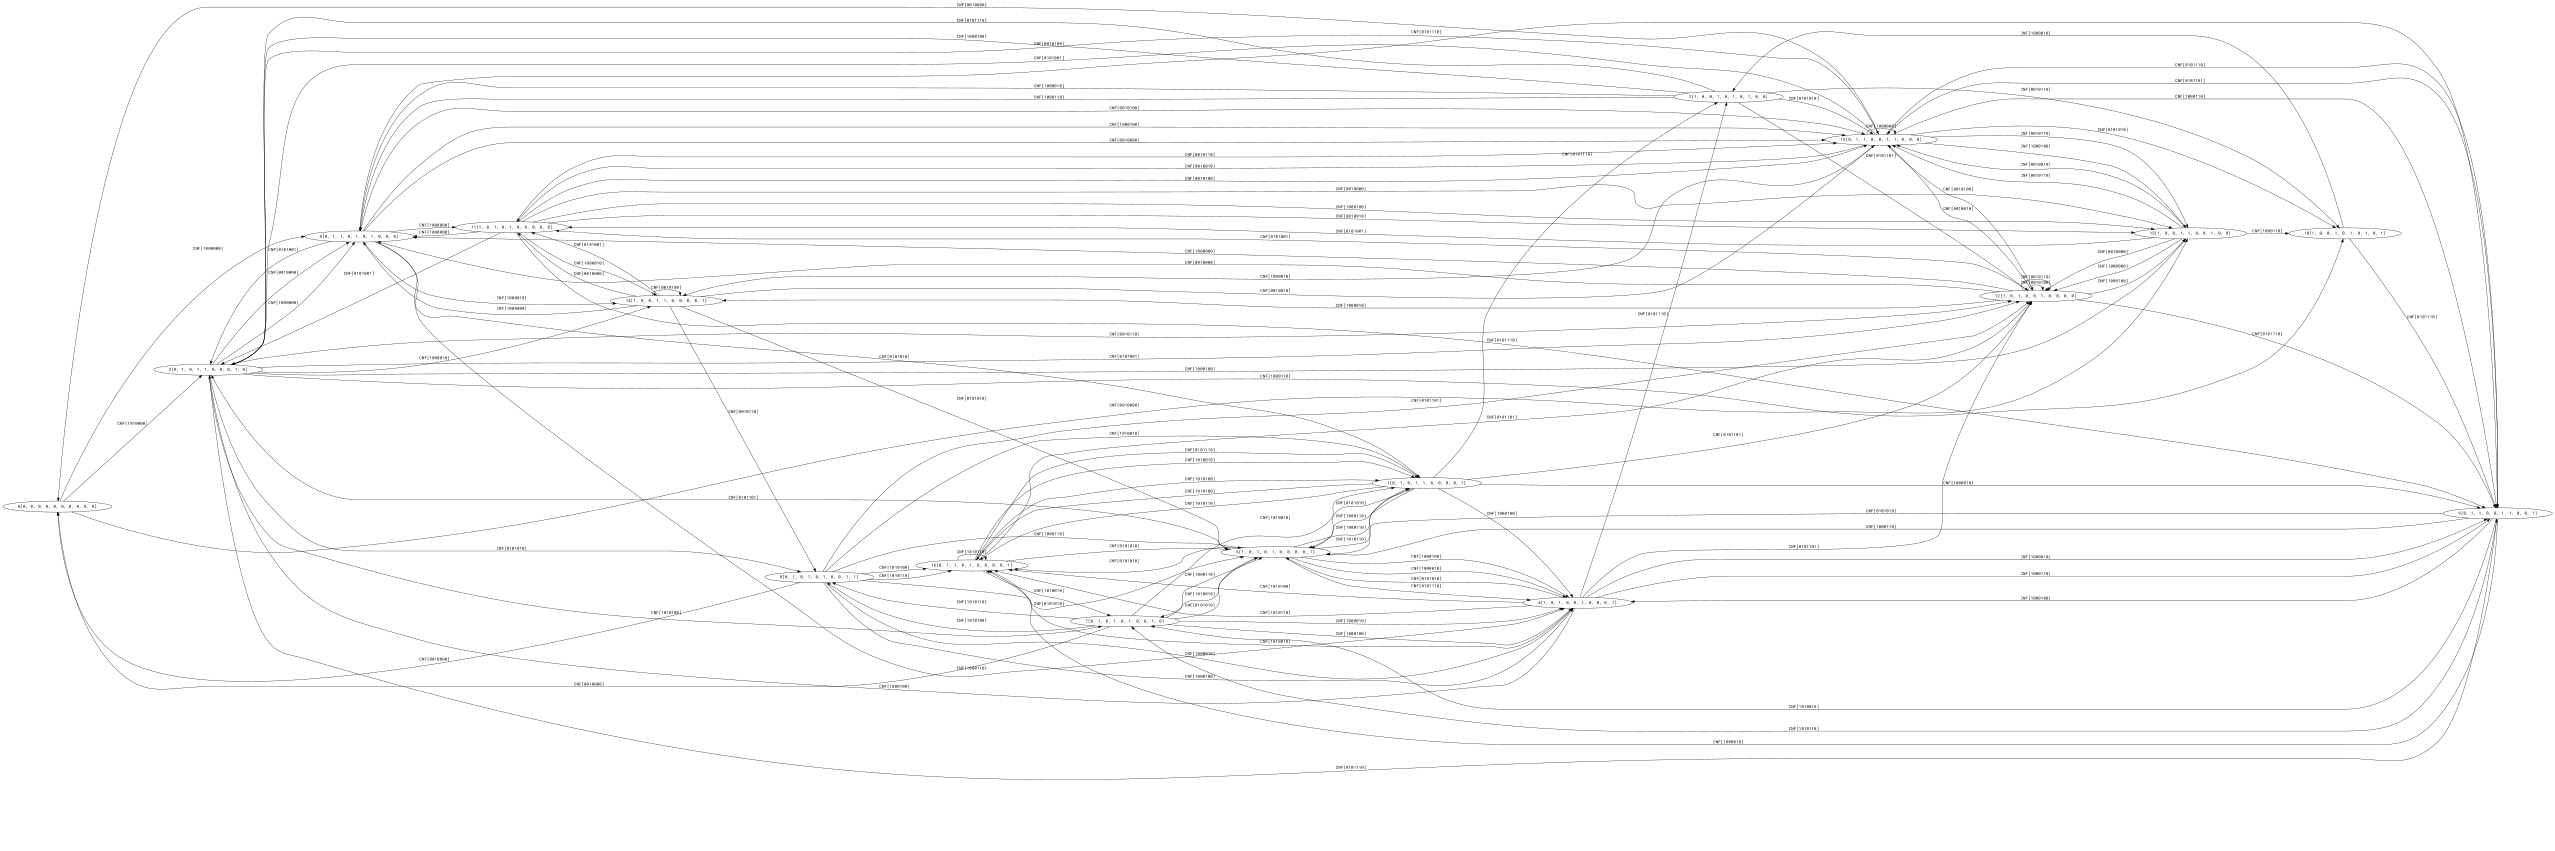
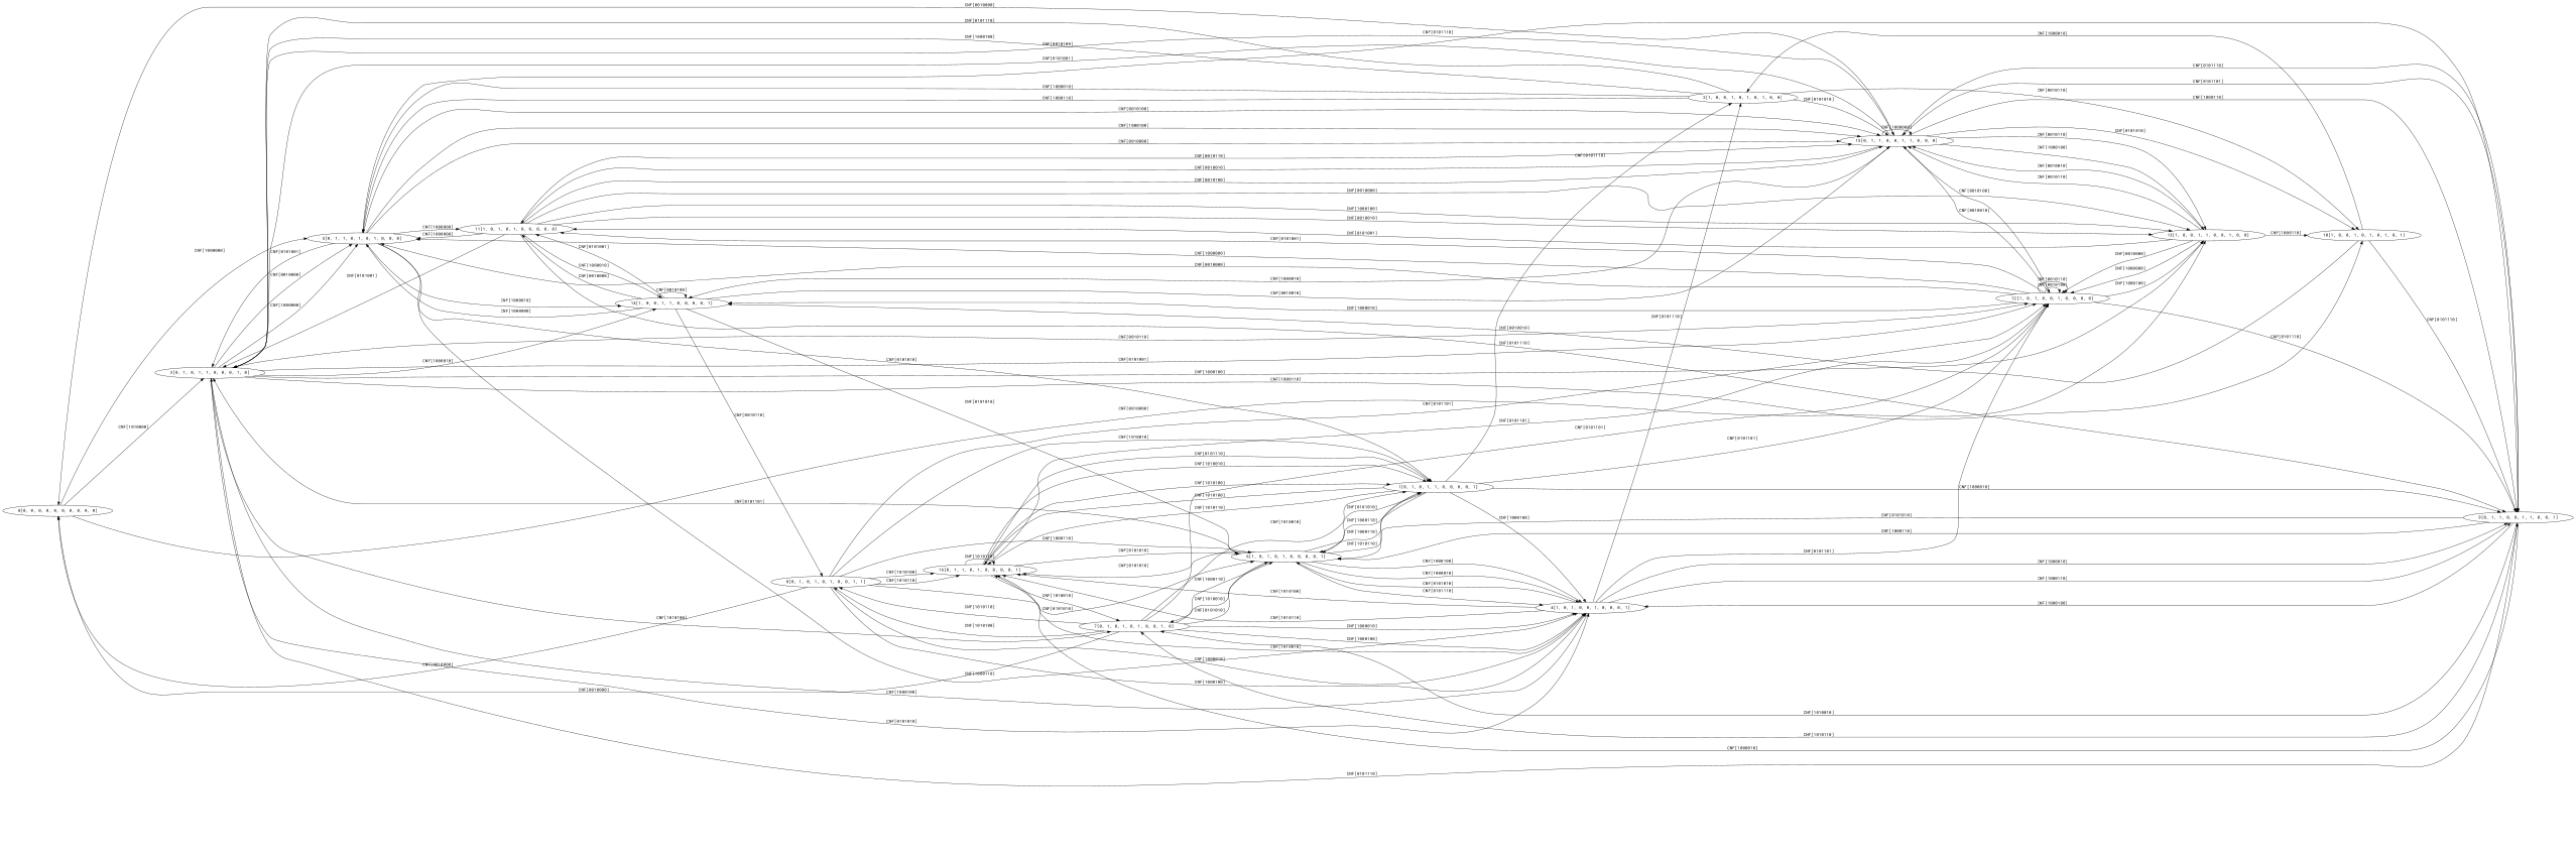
  digraph {
    fontname="Roboto Mono"
    rankdir=LR
    node [fontname="Roboto Mono"]
    edge [fontname="Roboto Mono"]
    n1 [label="0[0, 0, 0, 0, 0, 0, 0, 0, 0, 0]"]
    n2 [label="3[0, 1, 0, 1, 1, 0, 0, 0, 1, 0]"]
    n3 [label="5[0, 1, 1, 0, 1, 0, 1, 0, 0, 0]"]
    n4 [label="13[1, 0, 0, 1, 1, 0, 0, 1, 0, 0]"]
    n5 [label="4[1, 0, 1, 0, 0, 1, 0, 0, 0, 1]"]
    n6 [label="7[0, 1, 0, 1, 0, 1, 0, 0, 1, 0]"]
    n7 [label="9[0, 1, 1, 0, 0, 1, 1, 0, 0, 1]"]
    n8 [label="12[1, 0, 1, 0, 0, 1, 0, 0, 0, 0]"]
    n9 [label="10[1, 0, 0, 1, 0, 1, 0, 1, 0, 1]"]
    n10 [label="15[0, 1, 1, 0, 0, 1, 1, 0, 0, 0]"]
    n11 [label="14[1, 0, 0, 1, 1, 0, 0, 0, 0, 1]"]
    n12 [label="1[0, 1, 0, 1, 1, 0, 0, 0, 0, 1]"]
    n13 [label="11[1, 0, 1, 0, 1, 0, 0, 0, 0, 0]"]
    n14 [label="2[1, 0, 0, 1, 0, 1, 0, 1, 0, 0]"]
    n15 [label="6[1, 0, 1, 0, 1, 0, 0, 0, 0, 1]"]
    n16 [label="16[0, 1, 1, 0, 1, 0, 0, 0, 0, 1]"]
    n17 [label="8[0, 1, 0, 1, 0, 1, 0, 0, 1, 1]"]
    n1 -> n2 [label="CNF[1010000]"]
    n1 -> n3 [label="CNF[1000000]"]
    n1 -> n4 [label="CNF[0010000]"]
    n2 -> n3 [label="CNF[0010000]"]
    n2 -> n3 [label="CNF[1000000]"]
    n2 -> n4 [label="CNF[1000100]"]
-   n2 -> n17 [label="CNF[0101010]"]
+   n2 -> n5 [label="CNF[0101010]"]
    n2 -> n6 [label="CNF[1010100]"]
    n2 -> n7 [label="CNF[0101110]"]
    n2 -> n8 [label="CNF[0010110]"]
    n2 -> n8 [label="CNF[0101001]"]
    n2 -> n9 [label="CNF[1000110]"]
    n2 -> n10 [label="CNF[0010100]"]
    n2 -> n11 [label="CNF[1000010]"]
    n3 -> n2 [label="CNF[0101001]"]
    n3 -> n5 [label="CNF[1000110]"]
    n3 -> n7 [label="CNF[0101110]"]
    n3 -> n10 [label="CNF[0010000]"]
    n3 -> n10 [label="CNF[0010100]"]
    n3 -> n10 [label="CNF[1000100]"]
    n3 -> n11 [label="CNF[1000010]"]
    n3 -> n12 [label="CNF[0101010]"]
    n3 -> n13 [label="CNF[1000000]"]
    n4 -> n8 [label="CNF[0010000]"]
    n4 -> n8 [label="CNF[1000000]"]
    n4 -> n9 [label="CNF[1000110]"]
    n4 -> n10 [label="CNF[0010010]"]
    n4 -> n10 [label="CNF[0010110]"]
    n4 -> n13 [label="CNF[0101001]"]
    n5 -> n2 [label="CNF[1000100]"]
    n5 -> n7 [label="CNF[1000010]"]
    n5 -> n7 [label="CNF[1000110]"]
    n5 -> n8 [label="CNF[0101101]"]
    n5 -> n14 [label="CNF[0101110]"]
    n5 -> n15 [label="CNF[0101010]"]
    n5 -> n16 [label="CNF[1010010]"]
    n5 -> n16 [label="CNF[1010100]"]
    n5 -> n16 [label="CNF[1010110]"]
    n6 -> n1 [label="CNF[0010000]"]
    n6 -> n5 [label="CNF[1000010]"]
    n6 -> n5 [label="CNF[1000100]"]
-   n14 -> n8 [label="CNF[0101101]"]
+   n6 -> n8 [label="CNF[0101101]"]
    n6 -> n12 [label="CNF[1010010]"]
    n6 -> n15 [label="CNF[0101010]"]
    n6 -> n15 [label="CNF[1000110]"]
    n6 -> n17 [label="CNF[1010100]"]
    n6 -> n17 [label="CNF[1010110]"]
    n7 -> n5 [label="CNF[1000100]"]
    n7 -> n6 [label="CNF[1010010]"]
    n7 -> n6 [label="CNF[1010110]"]
    n7 -> n10 [label="CNF[0101101]"]
    n7 -> n15 [label="CNF[0101010]"]
    n7 -> n15 [label="CNF[1000110]"]
    n7 -> n16 [label="CNF[1000010]"]
    n8 -> n3 [label="CNF[0010000]"]
    n8 -> n3 [label="CNF[1000000]"]
    n8 -> n4 [label="CNF[1000100]"]
    n8 -> n7 [label="CNF[0101110]"]
    n8 -> n8 [label="CNF[0010100]"]
    n8 -> n8 [label="CNF[0010110]"]
    n8 -> n10 [label="CNF[0010010]"]
    n8 -> n11 [label="CNF[1000010]"]
    n8 -> n13 [label="CNF[0101001]"]
    n9 -> n7 [label="CNF[0101110]"]
+   n9 -> n11 [label="CNF[0010010]"]
    n9 -> n14 [label="CNF[1000010]"]
    n10 -> n1 [label="CNF[0010000]"]
    n10 -> n2 [label="CNF[0101001]"]
    n10 -> n4 [label="CNF[0010110]"]
    n10 -> n4 [label="CNF[1000100]"]
    n10 -> n7 [label="CNF[0101110]"]
    n10 -> n7 [label="CNF[1000110]"]
    n10 -> n8 [label="CNF[0010100]"]
    n10 -> n9 [label="CNF[0101010]"]
    n10 -> n10 [label="CNF[1000000]"]
    n10 -> n11 [label="CNF[1000010]"]
    n10 -> n13 [label="CNF[0010010]"]
    n11 -> n3 [label="CNF[1000000]"]
    n11 -> n10 [label="CNF[0010010]"]
    n11 -> n11 [label="CNF[0010100]"]
    n11 -> n13 [label="CNF[0010000]"]
    n11 -> n13 [label="CNF[0101001]"]
    n11 -> n15 [label="CNF[0101010]"]
    n11 -> n17 [label="CNF[0010110]"]
    n12 -> n5 [label="CNF[1000100]"]
    n12 -> n7 [label="CNF[1000010]"]
    n12 -> n8 [label="CNF[0101101]"]
    n12 -> n14 [label="CNF[0101110]"]
    n12 -> n15 [label="CNF[0101010]"]
    n12 -> n15 [label="CNF[1000110]"]
    n12 -> n16 [label="CNF[1010100]"]
    n12 -> n16 [label="CNF[1010110]"]
    n13 -> n2 [label="CNF[0101001]"]
    n13 -> n3 [label="CNF[1000000]"]
    n13 -> n4 [label="CNF[0010000]"]
    n13 -> n4 [label="CNF[0010010]"]
    n13 -> n4 [label="CNF[1000100]"]
    n13 -> n7 [label="CNF[0101110]"]
    n13 -> n10 [label="CNF[0010100]"]
    n13 -> n10 [label="CNF[0010110]"]
    n13 -> n11 [label="CNF[1000010]"]
    n14 -> n2 [label="CNF[0101110]"]
    n14 -> n2 [label="CNF[1000100]"]
    n14 -> n3 [label="CNF[1000010]"]
    n14 -> n3 [label="CNF[1000110]"]
    n14 -> n9 [label="CNF[0010110]"]
    n14 -> n10 [label="CNF[0101010]"]
    n15 -> n2 [label="CNF[0101101]"]
    n15 -> n5 [label="CNF[0101110]"]
    n15 -> n5 [label="CNF[1000010]"]
    n15 -> n5 [label="CNF[1000100]"]
    n15 -> n6 [label="CNF[1010010]"]
    n15 -> n12 [label="CNF[1000110]"]
    n15 -> n12 [label="CNF[1010110]"]
    n15 -> n16 [label="CNF[0101010]"]
    n16 -> n6 [label="CNF[1010010]"]
    n16 -> n8 [label="CNF[0101101]"]
    n16 -> n12 [label="CNF[0101110]"]
    n16 -> n12 [label="CNF[1010010]"]
    n16 -> n12 [label="CNF[1010100]"]
    n16 -> n15 [label="CNF[0101010]"]
    n16 -> n16 [label="CNF[1010110]"]
    n17 -> n1 [label="CNF[0010000]"]
    n17 -> n5 [label="CNF[1000010]"]
    n17 -> n5 [label="CNF[1000100]"]
    n17 -> n8 [label="CNF[0101101]"]
    n17 -> n12 [label="CNF[1010010]"]
    n17 -> n15 [label="CNF[0101010]"]
    n17 -> n15 [label="CNF[1000110]"]
    n17 -> n16 [label="CNF[1010100]"]
    n17 -> n16 [label="CNF[1010110]"]
  }
